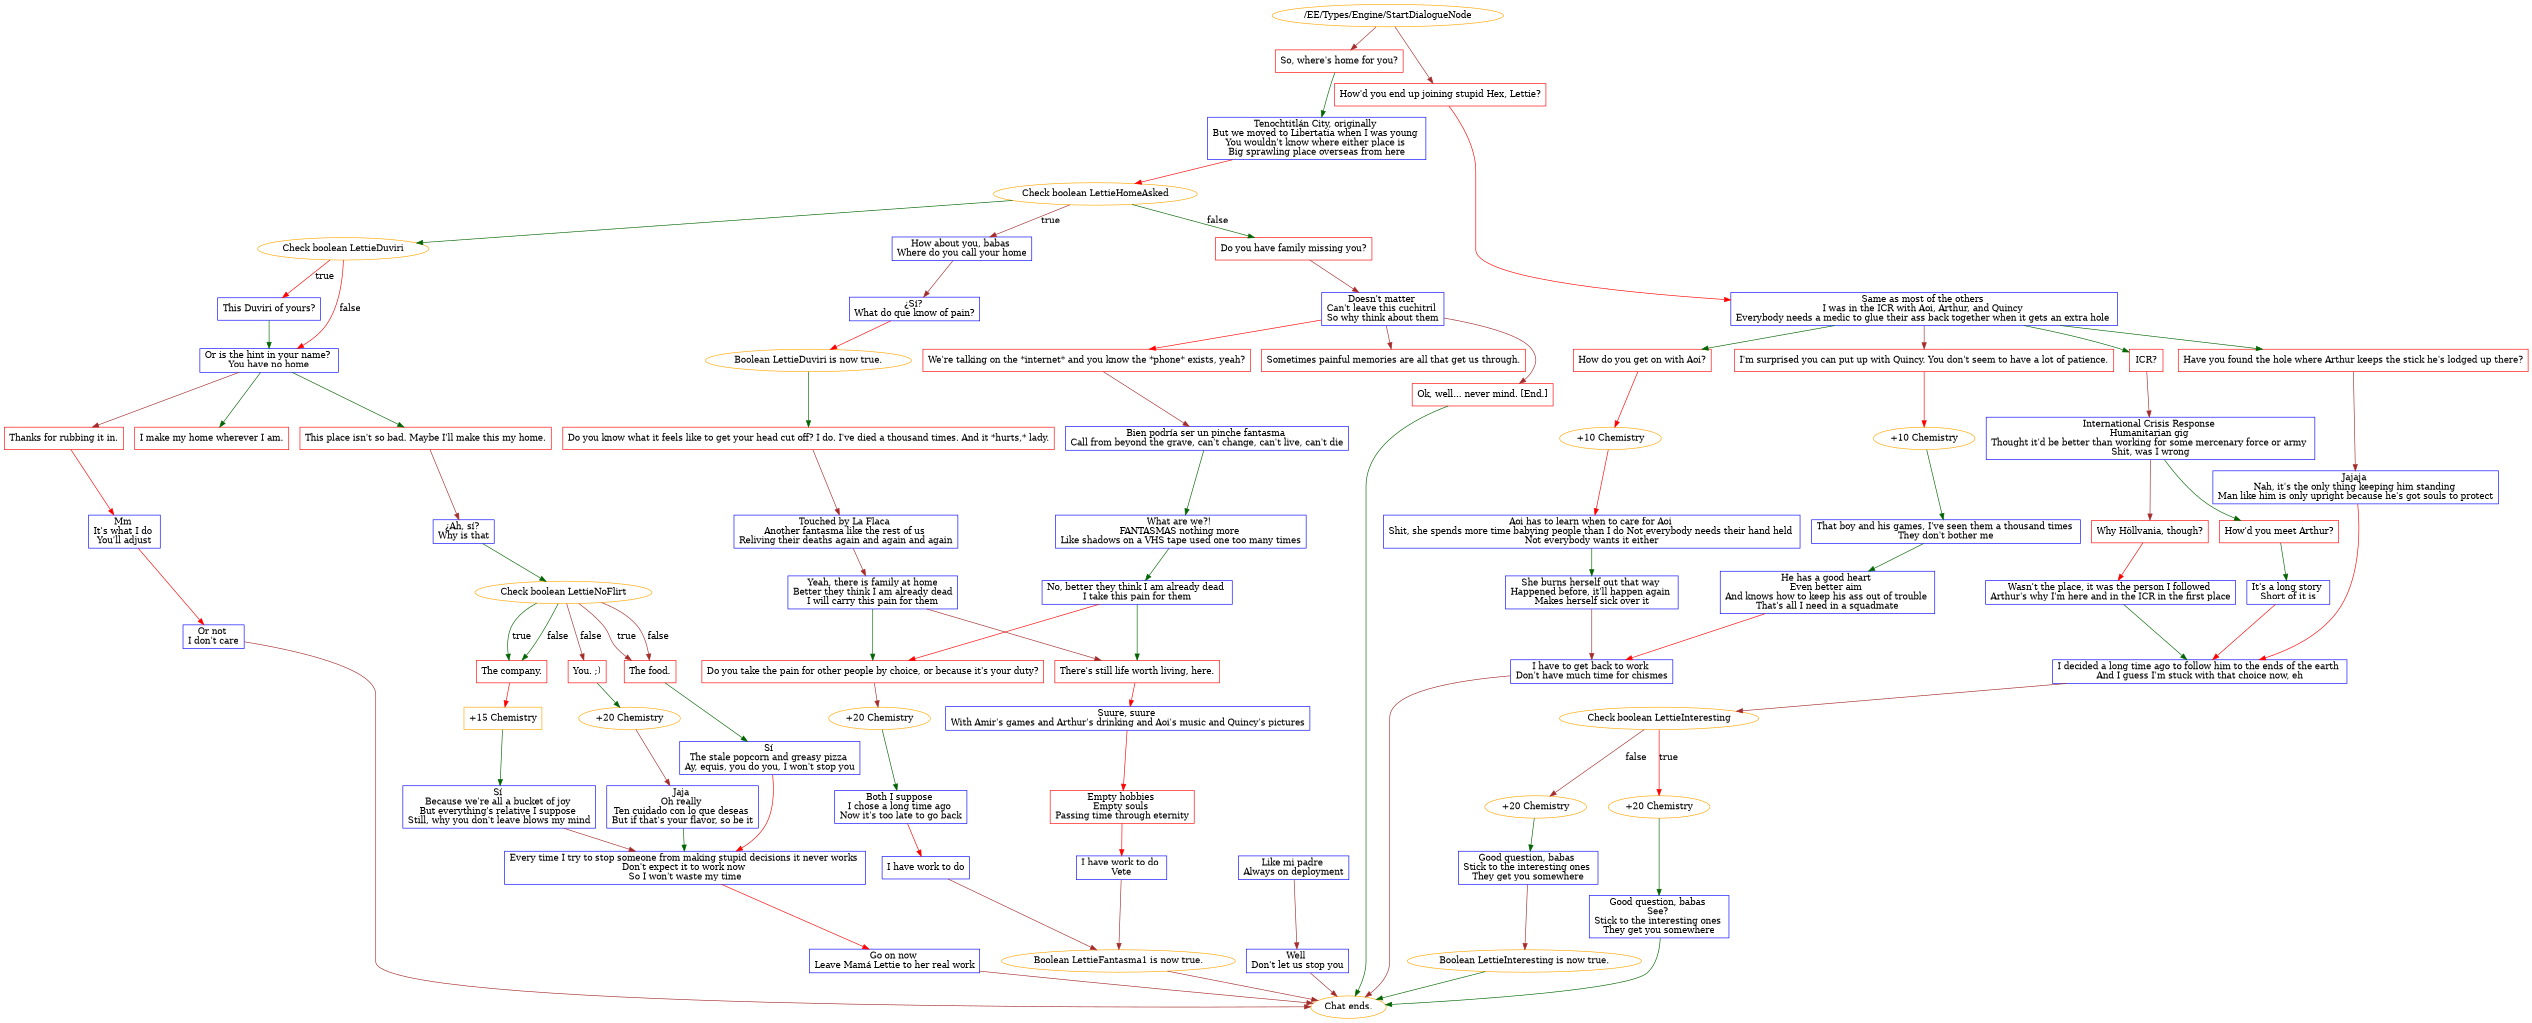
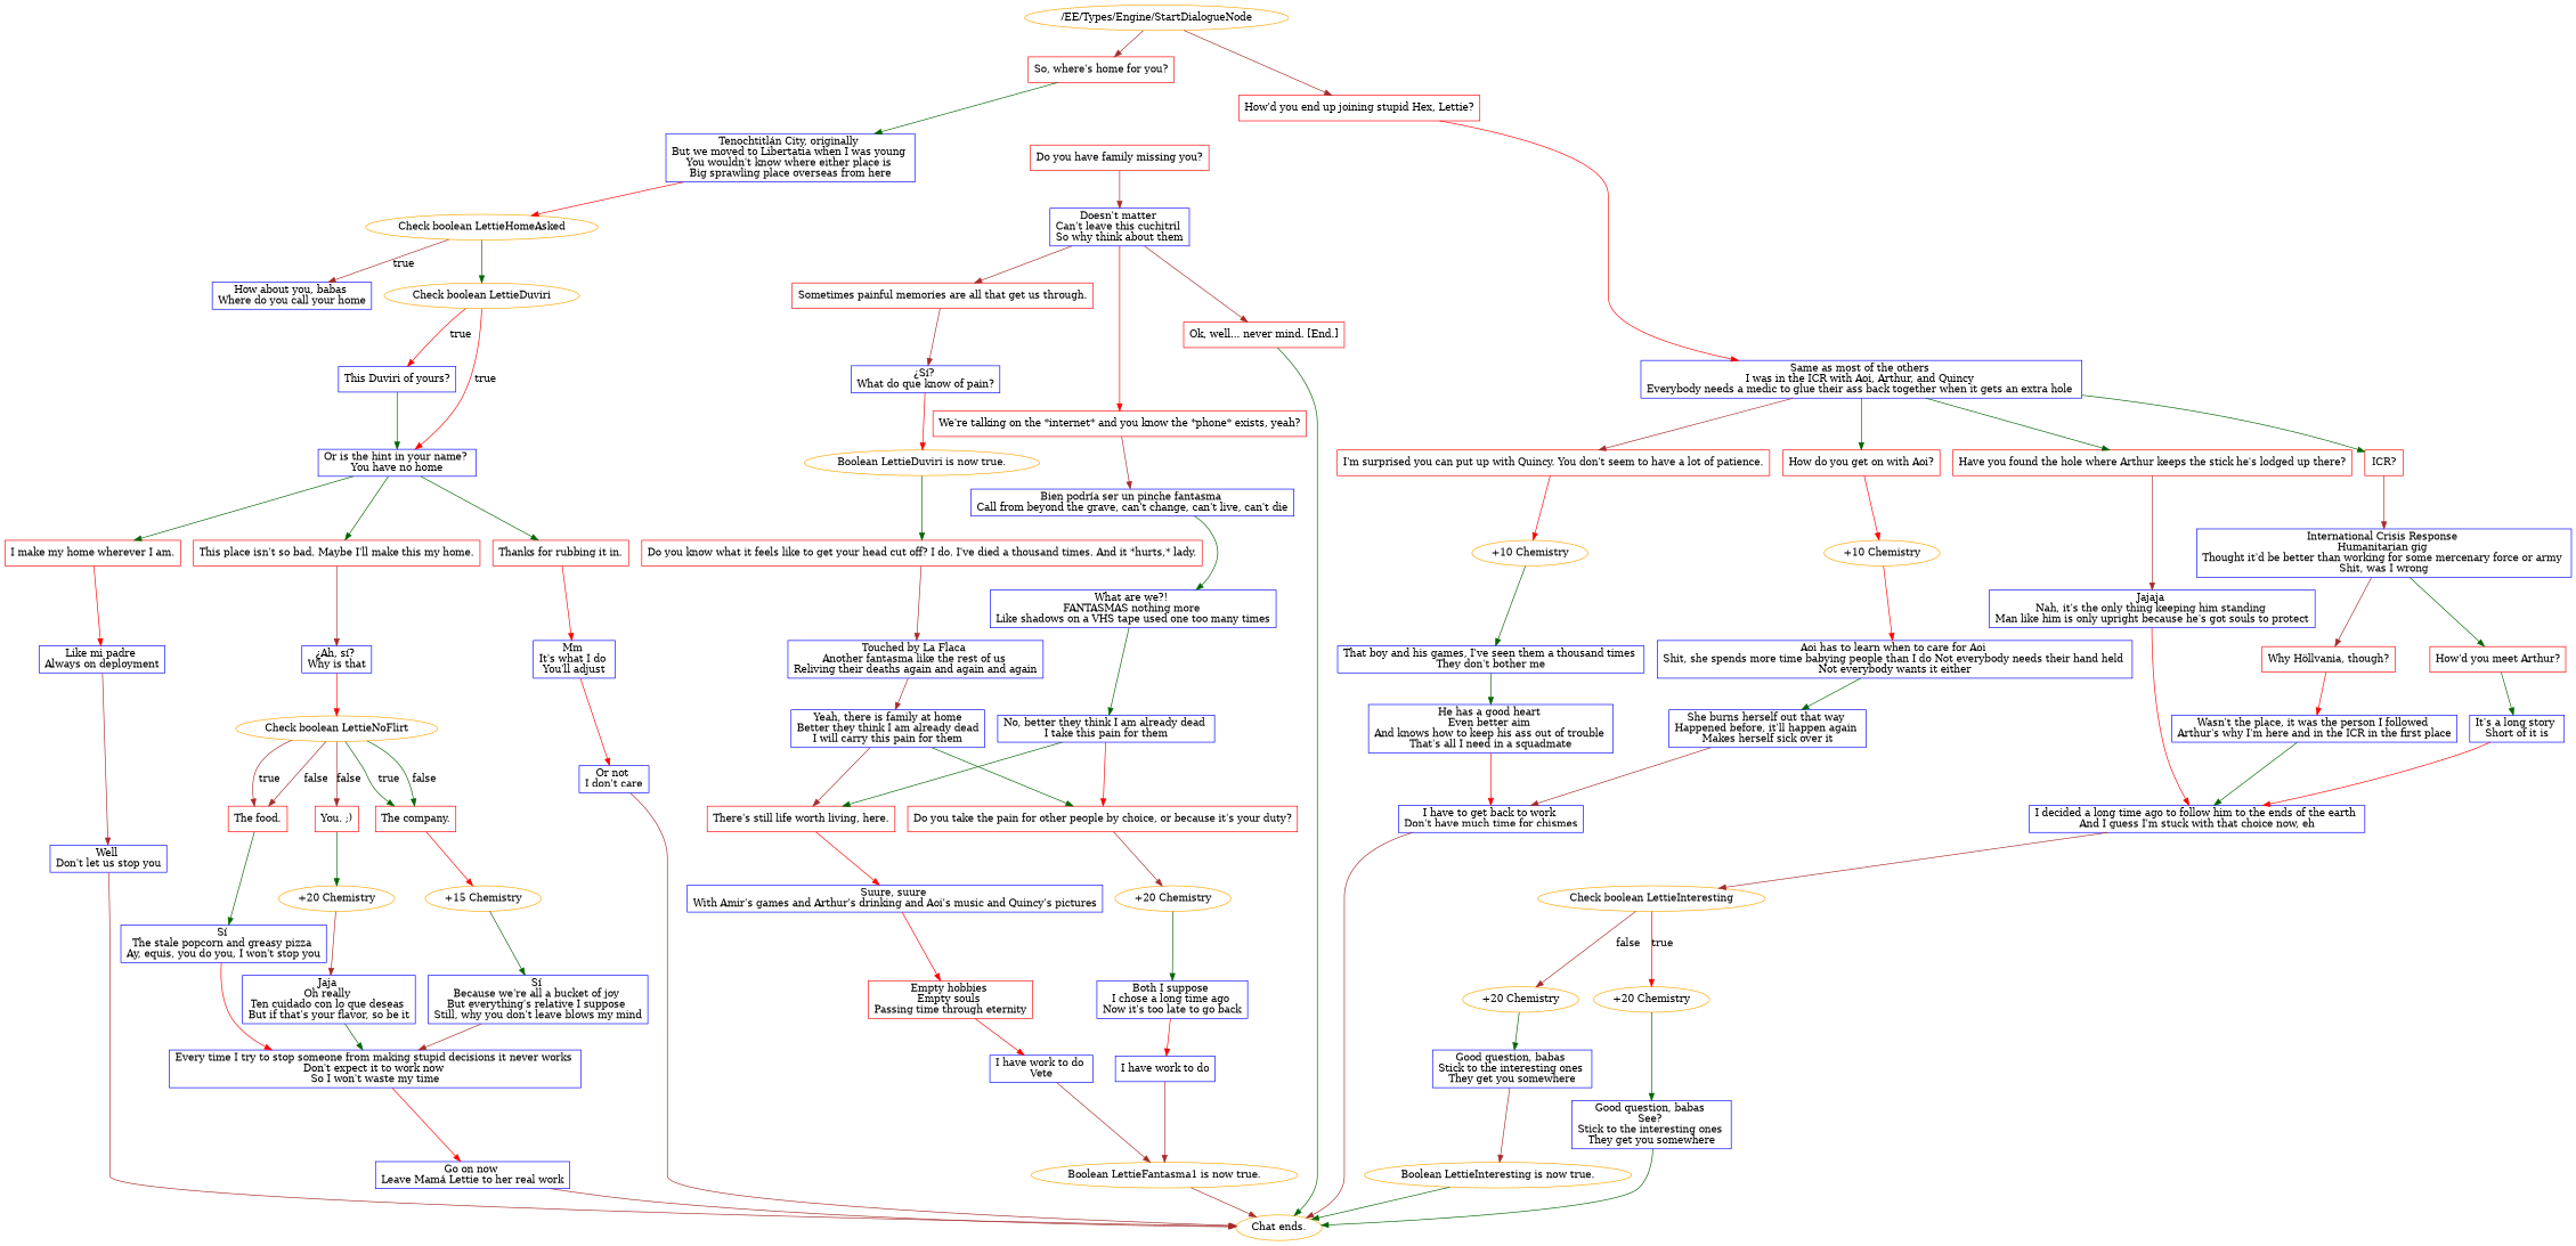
  digraph {
    node [color=blue shape=box]
    edge [color=brown]
    n1 [color=orange label="/EE/Types/Engine/StartDialogueNode" shape=""]
    n2 [color=red label="So, where's home for you?"]
    n3 [color=red label="How'd you end up joining stupid Hex, Lettie?"]
    n4 [label="Tenochtitlán City, originally \nBut we moved to Libertatia when I was young \nYou wouldn't know where either place is \nBig sprawling place overseas from here"]
    n5 [label="Same as most of the others \nI was in the ICR with Aoi, Arthur, and Quincy \nEverybody needs a medic to glue their ass back together when it gets an extra hole "]
    n6 [color=orange label="Check boolean LettieHomeAsked" shape=""]
    n7 [color=red label="How do you get on with Aoi?"]
    n8 [color=red label="I'm surprised you can put up with Quincy. You don't seem to have a lot of patience."]
    n9 [color=red label="Have you found the hole where Arthur keeps the stick he's lodged up there?"]
    n10 [color=red label="ICR?"]
    n11 [label="How about you, babas \nWhere do you call your home"]
    n12 [color=red label="Do you have family missing you?"]
    n13 [color=orange label="Check boolean LettieDuviri" shape=""]
    n14 [color=orange label="+10 Chemistry" shape=""]
    n15 [color=orange label="+10 Chemistry" shape=""]
    n16 [label="Jajaja \nNah, it's the only thing keeping him standing \nMan like him is only upright because he's got souls to protect"]
    n17 [label="International Crisis Response \nHumanitarian gig \nThought it'd be better than working for some mercenary force or army \nShit, was I wrong"]
    n18 [label="Doesn't matter \nCan't leave this cuchitril \nSo why think about them"]
    n19 [label="Aoi has to learn when to care for Aoi \nShit, she spends more time babying people than I do Not everybody needs their hand held \nNot everybody wants it either"]
    n20 [label="That boy and his games, I've seen them a thousand times \nThey don't bother me"]
    n21 [label="I decided a long time ago to follow him to the ends of the earth \nAnd I guess I'm stuck with that choice now, eh"]
    n22 [color=red label="How'd you meet Arthur?"]
    n23 [color=red label="Why Höllvania, though?"]
    n24 [label="This Duviri of yours?"]
    n25 [label="Or is the hint in your name? \nYou have no home"]
    n26 [color=red label="Sometimes painful memories are all that get us through."]
    n27 [color=red label="We're talking on the *internet* and you know the *phone* exists, yeah?"]
    n28 [color=red label="Ok, well... never mind. [End.]"]
    n29 [label="She burns herself out that way \nHappened before, it'll happen again \nMakes herself sick over it"]
    n30 [label="He has a good heart \nEven better aim \nAnd knows how to keep his ass out of trouble \nThat's all I need in a squadmate"]
    n31 [color=orange label="Check boolean LettieInteresting" shape=""]
    n32 [label="It's a long story \nShort of it is"]
    n33 [label="Wasn't the place, it was the person I followed \nArthur's why I'm here and in the ICR in the first place"]
    n34 [color=red label="This place isn't so bad. Maybe I'll make this my home."]
    n35 [color=red label="Thanks for rubbing it in."]
    n36 [color=red label="I make my home wherever I am."]
    n37 [label="¿Sí? \nWhat do que know of pain?"]
    n38 [label="Bien podría ser un pinche fantasma \nCall from beyond the grave, can't change, can't live, can't die"]
    "Chat ends." [color=orange shape=""]
    n40 [label="I have to get back to work \nDon't have much time for chismes"]
    n41 [color=orange label="+20 Chemistry" shape=""]
    n42 [color=orange label="+20 Chemistry" shape=""]
    n43 [label="¿Ah, sí? \nWhy is that"]
    n44 [label="Mm \nIt's what I do \nYou'll adjust"]
    n45 [label="Like mi padre \nAlways on deployment"]
    n46 [color=orange label="Boolean LettieDuviri is now true." shape=""]
    n47 [label="What are we?! \nFANTASMAS nothing more \nLike shadows on a VHS tape used one too many times"]
    n48 [label="Good question, babas \nSee? \nStick to the interesting ones \nThey get you somewhere"]
    n49 [label="Good question, babas \nStick to the interesting ones \nThey get you somewhere"]
    n50 [color=orange label="Check boolean LettieNoFlirt" shape=""]
    n51 [label="Or not \nI don't care"]
    n52 [label="Well \nDon't let us stop you"]
    n53 [color=red label="Do you know what it feels like to get your head cut off? I do. I've died a thousand times. And it *hurts,* lady."]
    n54 [label="No, better they think I am already dead \nI take this pain for them"]
    n55 [color=orange label="Boolean LettieInteresting is now true." shape=""]
    n56 [color=red label="The company."]
    n57 [color=red label="The food."]
    n58 [color=red label="You. ;)"]
    n59 [label="Touched by La Flaca \nAnother fantasma like the rest of us \nReliving their deaths again and again and again"]
    n60 [color=red label="Do you take the pain for other people by choice, or because it's your duty?"]
    n61 [color=red label="There's still life worth living, here."]
-   n62 [color=orange label="+15 Chemistry"]
+   n62 [color=orange label="+15 Chemistry" shape=""]
    n63 [label="Sí \nThe stale popcorn and greasy pizza \nAy, equis, you do you, I won't stop you"]
    n64 [color=orange label="+20 Chemistry" shape=""]
    n65 [label="Yeah, there is family at home\nBetter they think I am already dead\nI will carry this pain for them"]
    n66 [color=orange label="+20 Chemistry" shape=""]
    n67 [label="Suure, suure \nWith Amir's games and Arthur's drinking and Aoi's music and Quincy's pictures"]
    n68 [label="Sí \nBecause we're all a bucket of joy \nBut everything's relative I suppose \nStill, why you don't leave blows my mind"]
    n69 [label="Every time I try to stop someone from making stupid decisions it never works \nDon't expect it to work now \nSo I won't waste my time"]
    n70 [label="Jaja \nOh really \nTen cuidado con lo que deseas \nBut if that's your flavor, so be it"]
    n71 [label="Both I suppose \nI chose a long time ago \nNow it's too late to go back"]
    n72 [color=red label="Empty hobbies \nEmpty souls \nPassing time through eternity"]
    n73 [label="Go on now \nLeave Mamá Lettie to her real work"]
    n74 [label="I have work to do"]
    n75 [label="I have work to do \nVete"]
    n76 [color=orange label="Boolean LettieFantasma1 is now true." shape=""]
    n1 -> n2
    n1 -> n3
    n2 -> n4 [color=darkgreen]
    n3 -> n5 [color=red]
    n4 -> n6 [color=red]
    n5 -> n7 [color=darkgreen]
    n5 -> n8
    n5 -> n9 [color=darkgreen]
    n5 -> n10 [color=darkgreen]
    n6 -> n11 [label=true]
-   n6 -> n12 [color=darkgreen label=false]
    n6 -> n13 [color=darkgreen]
    n7 -> n14 [color=red]
    n8 -> n15 [color=red]
    n9 -> n16
    n10 -> n17
    n12 -> n18
    n13 -> n24 [color=red label=true]
-   n13 -> n25 [color=red label=false]
+   n13 -> n25 [color=red label=true]
    n14 -> n19 [color=red]
    n15 -> n20 [color=darkgreen]
    n16 -> n21 [color=red]
    n17 -> n22 [color=darkgreen]
    n17 -> n23
    n18 -> n26
    n18 -> n27 [color=red]
    n18 -> n28
    n19 -> n29 [color=darkgreen]
    n20 -> n30 [color=darkgreen]
    n21 -> n31
    n22 -> n32 [color=darkgreen]
    n23 -> n33 [color=red]
    n24 -> n25 [color=darkgreen]
    n25 -> n34 [color=darkgreen]
-   n25 -> n35
+   n25 -> n35 [color=darkgreen]
    n25 -> n36 [color=darkgreen]
-   n11 -> n37
+   n26 -> n37
    n27 -> n38
    n28 -> "Chat ends." [color=darkgreen]
    n29 -> n40
    n30 -> n40 [color=red]
    n31 -> n41 [color=red label=true]
    n31 -> n42 [label=false]
    n32 -> n21 [color=red]
    n33 -> n21 [color=darkgreen]
    n34 -> n43
    n35 -> n44 [color=red]
+   n36 -> n45 [color=red]
    n37 -> n46 [color=red]
    n38 -> n47 [color=darkgreen]
    n40 -> "Chat ends."
    n41 -> n48 [color=darkgreen]
    n42 -> n49 [color=darkgreen]
-   n43 -> n50 [color=darkgreen]
+   n43 -> n50 [color=red]
    n44 -> n51 [color=red]
    n45 -> n52
    n46 -> n53 [color=darkgreen]
    n47 -> n54 [color=darkgreen]
    n48 -> "Chat ends." [color=darkgreen]
    n49 -> n55
    n50 -> n56 [color=darkgreen label=true]
    n50 -> n56 [color=darkgreen label=false]
    n50 -> n57 [label=true]
    n50 -> n57 [label=false]
    n50 -> n58 [label=false]
    n51 -> "Chat ends."
    n52 -> "Chat ends."
    n53 -> n59
    n54 -> n60 [color=red]
    n54 -> n61 [color=darkgreen]
    n55 -> "Chat ends." [color=darkgreen]
    n56 -> n62 [color=red]
    n57 -> n63 [color=darkgreen]
    n58 -> n64 [color=darkgreen]
    n59 -> n65
    n60 -> n66
    n61 -> n67 [color=red]
    n62 -> n68 [color=darkgreen]
    n63 -> n69 [color=red]
    n64 -> n70
    n65 -> n60 [color=darkgreen]
    n65 -> n61
    n66 -> n71 [color=darkgreen]
    n67 -> n72 [color=red]
    n68 -> n69
    n69 -> n73 [color=red]
    n70 -> n69 [color=darkgreen]
    n71 -> n74 [color=red]
    n72 -> n75 [color=red]
    n73 -> "Chat ends."
    n74 -> n76
    n75 -> n76
    n76 -> "Chat ends."
  }
